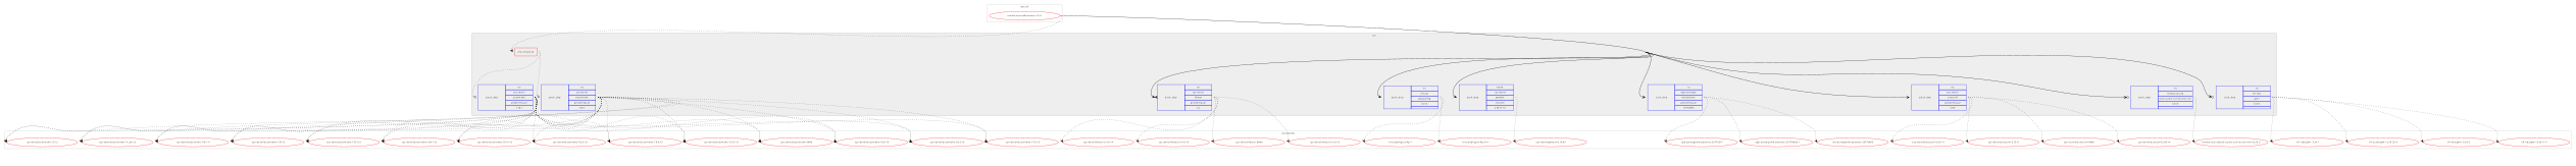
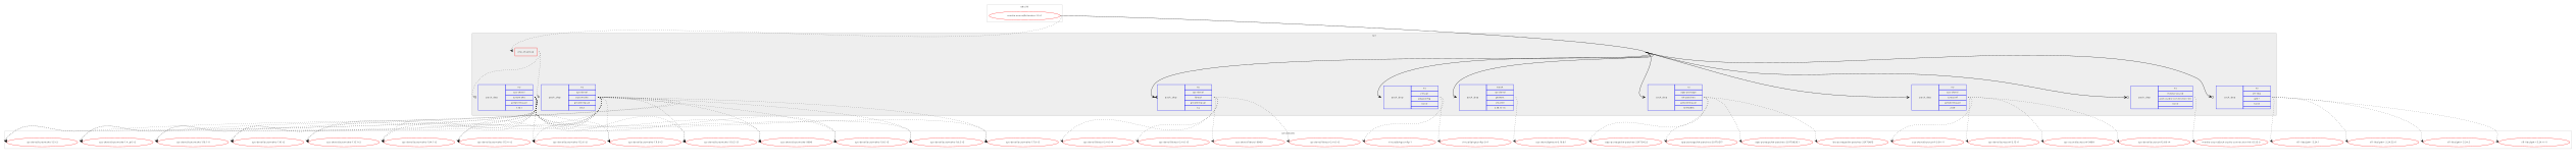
  digraph {
    compound=true
    concentrate=true
    fontname=Montserrat
    fontsize=10
    newrank=true
    rankdir=TB
    ranksep=1.5
    node [color=red fontname=Montserrat fontsize=10]
    edge [arrowhead=vee fontname=Montserrat headport=w style=dotted tailport=e weight=100]
    n1 [label="media-sound/bitmeter-1.2-r1" width=4]
    n2 [color=blue label=<<TABLE BORDER="0" CELLBORDER="1" CELLSPACING="0" CELLPADDING="4" WIDTH="220"><TR><TD ROWSPAN="6" CELLPADDING="30">pack_dep</TD></TR><TR><TD WIDTH="110">no</TD></TR><TR><TD>sys-devel</TD></TR><TR><TD>automake</TD></TR><TR><TD>greaterequal</TD></TR><TR><TD>1.16.1</TD></TR></TABLE>> shape=none]
    n3 [color=blue label=<<TABLE BORDER="0" CELLBORDER="1" CELLSPACING="0" CELLPADDING="4" WIDTH="220"><TR><TD ROWSPAN="6" CELLPADDING="30">pack_dep</TD></TR><TR><TD WIDTH="110">no</TD></TR><TR><TD>sys-devel</TD></TR><TR><TD>automake</TD></TR><TR><TD>greaterequal</TD></TR><TR><TD>1.15.1</TD></TR></TABLE>> shape=none]
    n4 [label=<<TABLE BORDER="0" CELLBORDER="1" CELLSPACING="0" CELLPADDING="4"><TR><TD CELLPADDING="10">any_of_group</TD></TR></TABLE>> shape=none]
    n5 [color=blue label=<<TABLE BORDER="0" CELLBORDER="1" CELLSPACING="0" CELLPADDING="4" WIDTH="220"><TR><TD ROWSPAN="6" CELLPADDING="30">pack_dep</TD></TR><TR><TD WIDTH="110">no</TD></TR><TR><TD>app-portage</TD></TR><TR><TD>elt-patches</TD></TR><TR><TD>greaterequal</TD></TR><TR><TD>20170815</TD></TR></TABLE>> shape=none]
    n6 [color=blue label=<<TABLE BORDER="0" CELLBORDER="1" CELLSPACING="0" CELLPADDING="4" WIDTH="220"><TR><TD ROWSPAN="6" CELLPADDING="30">pack_dep</TD></TR><TR><TD WIDTH="110">no</TD></TR><TR><TD>sys-devel</TD></TR><TR><TD>autoconf</TD></TR><TR><TD>greaterequal</TD></TR><TR><TD>2.69</TD></TR></TABLE>> shape=none]
    n7 [color=blue label=<<TABLE BORDER="0" CELLBORDER="1" CELLSPACING="0" CELLPADDING="4" WIDTH="220"><TR><TD ROWSPAN="6" CELLPADDING="30">pack_dep</TD></TR><TR><TD WIDTH="110">no</TD></TR><TR><TD>sys-devel</TD></TR><TR><TD>libtool</TD></TR><TR><TD>greaterequal</TD></TR><TR><TD>2.4</TD></TR></TABLE>> shape=none]
    n8 [color=blue label=<<TABLE BORDER="0" CELLBORDER="1" CELLSPACING="0" CELLPADDING="4" WIDTH="220"><TR><TD ROWSPAN="6" CELLPADDING="30">pack_dep</TD></TR><TR><TD WIDTH="110">no</TD></TR><TR><TD>virtual</TD></TR><TR><TD>pkgconfig</TD></TR><TR><TD>none</TD></TR><TR><TD></TD></TR></TABLE>> shape=none]
    n9 [color=blue label=<<TABLE BORDER="0" CELLBORDER="1" CELLSPACING="0" CELLPADDING="4" WIDTH="220"><TR><TD ROWSPAN="6" CELLPADDING="30">pack_dep</TD></TR><TR><TD WIDTH="110">weak</TD></TR><TR><TD>sys-devel</TD></TR><TR><TD>gettext</TD></TR><TR><TD>smaller</TD></TR><TR><TD>0.18.1.1-r3</TD></TR></TABLE>> shape=none]
    n10 [color=blue label=<<TABLE BORDER="0" CELLBORDER="1" CELLSPACING="0" CELLPADDING="4" WIDTH="220"><TR><TD ROWSPAN="6" CELLPADDING="30">pack_dep</TD></TR><TR><TD WIDTH="110">no</TD></TR><TR><TD>media-sound</TD></TR><TR><TD>jack-audio-connection-kit</TD></TR><TR><TD>none</TD></TR><TR><TD></TD></TR></TABLE>> shape=none]
    n11 [color=blue label=<<TABLE BORDER="0" CELLBORDER="1" CELLSPACING="0" CELLPADDING="4" WIDTH="220"><TR><TD ROWSPAN="6" CELLPADDING="30">pack_dep</TD></TR><TR><TD WIDTH="110">no</TD></TR><TR><TD>x11-libs</TD></TR><TR><TD>gtk+</TD></TR><TR><TD>none</TD></TR><TR><TD></TD></TR></TABLE>> shape=none]
    n12 [label="sys-devel/automake-1.10.3-r3" width=4]
    n13 [label="sys-devel/automake-1.11.6-r3" width=4]
    n14 [label="sys-devel/automake-1.12.6-r2" width=4]
    n15 [label="sys-devel/automake-1.13.4-r2" width=4]
    n16 [label="sys-devel/automake-1.94.1-r2" width=4]
    n17 [label="sys-devel/automake-1.15.1-r2" width=4]
    n18 [label="sys-devel/automake-1.16-r2" width=4]
    n19 [label="sys-devel/automake-1.16.1-r1" width=4]
    n20 [label="sys-devel/automake-1.4_p6-r2" width=4]
    n21 [label="sys-devel/automake-1.5-r2" width=4]
    n22 [label="sys-devel/automake-1.7.9-r3" width=4]
    n23 [label="sys-devel/automake-1.8.5-r5" width=4]
    n24 [label="sys-devel/automake-1.9.6-r5" width=4]
    n25 [label="sys-devel/automake-9999" width=4]
    n26 [label="app-portage/elt-patches-20170317" width=4]
+   n27 [label="app-portage/elt-patches-20170422" width=4]
    n28 [label="libs-portage/elt-patches-20170815" width=4]
    n29 [label="app-portage/elt-patches-20170826.1" width=4]
    n30 [label="sys-devel/autoconf-2.13-r1" width=4]
    n31 [label="sys-devel/autoconf-2.64-r1" width=4]
    n32 [label="sys-devel/autoconf-2.69-r4" width=4]
    n33 [label="sys-sound/autoconf-9999" width=4]
    n34 [label="sys-devel/libtool-2.4.6-r3" width=4]
    n35 [label="sys-devel/libtool-2.4.6-r4" width=4]
    n36 [label="sys-devel/libtool-2.4.6-r5" width=4]
    n37 [label="sys-devel/libtool-9999" width=4]
    n38 [label="virtual/pkgconfig-0-r1" width=4]
    n39 [label="virtual/pkgconfig-1" width=4]
    n40 [label="sys-devel/gettext-0.19.8.1" width=4]
    n41 [label="media-sound/jack-audio-connection-kit-0.125.0" width=4]
-   n42 [label="x11-audio/gtk+-2.24.32-r1" width=4]
+   n42 [label="x11-libs/gtk+-2.24.32-r1" width=4]
    n43 [label="x11-libs/gtk+-3.24.1" width=4]
    n44 [label="x11-libs/gtk+-3.24.4-r1" width=4]
    n45 [label="x11-libs/gtk+-3.24.5" width=4]
    subgraph cluster_1 {
      color=gray
      label=<<i>ebuild</i>>
      rank=same
      n1
    }
    subgraph cluster_2 {
      color=gray
      label=<<i>dependencies</i>>
      subgraph cluster_3 {
        color=gray
        fillcolor="#eeeeee"
        label=<<i>compile</i>>
        style=filled
        subgraph sub_4 {
          color=gray
          fillcolor="#eeeeee"
          label=<<i>compile</i>>
          style=filled
          n4
          subgraph sub_5 {
            color=gray
            fillcolor="#eeeeee"
            label=<<i>compile</i>>
            style=filled
            n2
          }
          subgraph sub_6 {
            color=gray
            fillcolor="#eeeeee"
            label=<<i>compile</i>>
            style=filled
            n3
          }
        }
        subgraph sub_7 {
          color=gray
          fillcolor="#eeeeee"
          label=<<i>compile</i>>
          style=filled
          n5
        }
        subgraph sub_8 {
          color=gray
          fillcolor="#eeeeee"
          label=<<i>compile</i>>
          style=filled
          n6
        }
        subgraph sub_9 {
          color=gray
          fillcolor="#eeeeee"
          label=<<i>compile</i>>
          style=filled
          n7
        }
        subgraph sub_10 {
          color=gray
          fillcolor="#eeeeee"
          label=<<i>compile</i>>
          style=filled
          n8
        }
        subgraph sub_11 {
          color=gray
          fillcolor="#eeeeee"
          label=<<i>compile</i>>
          style=filled
          n9
        }
      }
      subgraph cluster_12 {
        color=gray
        fillcolor="#eeeeee"
        label=<<i>compile and run</i>>
        style=filled
        subgraph sub_13 {
          color=gray
          fillcolor="#eeeeee"
          label=<<i>compile and run</i>>
          style=filled
          n10
        }
        subgraph sub_14 {
          color=gray
          fillcolor="#eeeeee"
          label=<<i>compile and run</i>>
          style=filled
          n11
        }
      }
      subgraph cluster_15 {
        color=gray
        fillcolor="#eeeeee"
        label=<<i>run</i>>
        style=filled
      }
    }
    subgraph cluster_16 {
      color=gray
      label=<<i>candidates</i>>
      rank=same
      subgraph sub_17 {
        color=black
        label=<<i>candidates</i>>
        nodesep=1
        rank=same
        n12
        n13
        n14
        n15
        n16
        n17
        n18
        n19
        n20
        n21
        n22
        n23
        n24
        n25
      }
      subgraph sub_18 {
        color=black
        label=<<i>candidates</i>>
        nodesep=1
        rank=same
        n12
        n13
        n14
        n15
        n16
        n17
        n18
        n19
        n20
        n21
        n22
        n23
        n24
        n25
      }
      subgraph sub_19 {
        color=black
        label=<<i>candidates</i>>
        nodesep=1
        rank=same
        n26
+       n27
        n28
        n29
      }
      subgraph sub_20 {
        color=black
        label=<<i>candidates</i>>
        nodesep=1
        rank=same
        n30
        n31
        n32
        n33
      }
      subgraph sub_21 {
        color=black
        label=<<i>candidates</i>>
        nodesep=1
        rank=same
        n34
        n35
        n36
        n37
      }
      subgraph sub_22 {
        color=black
        label=<<i>candidates</i>>
        nodesep=1
        rank=same
        n38
        n39
      }
      subgraph sub_23 {
        color=black
        label=<<i>candidates</i>>
        nodesep=1
        rank=same
        n40
      }
      subgraph sub_24 {
        color=black
        label=<<i>candidates</i>>
        nodesep=1
        rank=same
        n41
      }
      subgraph sub_25 {
        color=black
        label=<<i>candidates</i>>
        nodesep=1
        rank=same
        n42
        n43
        n44
        n45
      }
    }
    n1 -> n4 [weight=20]
    n1 -> n5 [style=solid weight=20]
    n1 -> n6 [style=solid weight=20]
    n1 -> n7 [style=solid weight=20]
    n1 -> n8 [style=solid weight=20]
    n1 -> n9 [style=solid weight=20]
    n1 -> n10 [arrowhead=odotvee style=solid weight=20]
    n1 -> n11 [arrowhead=odotvee style=solid weight=20]
    n2 -> n12
    n2 -> n13
    n2 -> n14
    n2 -> n15
    n2 -> n16
    n2 -> n17
    n2 -> n18
    n2 -> n19
    n2 -> n20
    n2 -> n21
    n2 -> n22
    n2 -> n23
    n2 -> n24
    n2 -> n25
    n3 -> n12
    n3 -> n13
    n3 -> n14
    n3 -> n15
    n3 -> n16
    n3 -> n17
    n3 -> n18
    n3 -> n19
    n3 -> n20
    n3 -> n21
    n3 -> n22
    n3 -> n23
    n3 -> n24
    n3 -> n25
    n4 -> n2 [arrowhead=oinv weight=20]
    n4 -> n3 [arrowhead=oinv weight=20]
    n5 -> n26
+   n5 -> n27
    n5 -> n28
    n5 -> n29
    n6 -> n30
    n6 -> n31
    n6 -> n32
    n6 -> n33
    n7 -> n34
    n7 -> n35
    n7 -> n36
    n7 -> n37
    n8 -> n38
    n8 -> n39
    n9 -> n40
    n10 -> n41
    n11 -> n42
    n11 -> n43
    n11 -> n44
    n11 -> n45
  }
